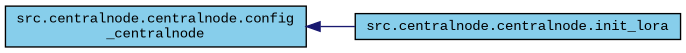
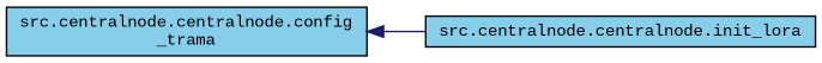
  digraph {
    rankdir=LR
    fontname="Liberation Mono"
    node [color=black fillcolor=skyblue fontname="Liberation Mono" fontsize=10 shape=record style=filled]
-   n1 [fontcolor=black height=0.2 label="src.centralnode.centralnode.config\l_centralnode" width=0.4]
+   n1 [fontcolor=black height=0.2 label="src.centralnode.centralnode.config\l_trama" width=0.4]
    n2 [height=0.2 label="src.centralnode.centralnode.init_lora" width=0.4]
    n1 -> n2 [color=midnightblue dir=back fontname="Liberation Mono" fontsize=10 labelfontname=Helvetica labelfontsize=10 style=solid]
  }
